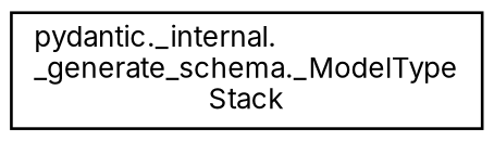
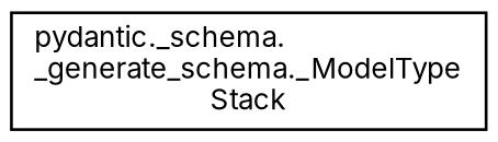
  digraph {
    rankdir=LR
    fontname=Inter
-   n1 [color=black fillcolor=white fontname=Inter fontsize=10 height=0.2 label="pydantic._internal.\l_generate_schema._ModelType\lStack" shape=record style=filled width=0.4]
+   n1 [color=black fillcolor=white fontname=Inter fontsize=10 height=0.2 label="pydantic._schema.\l_generate_schema._ModelType\lStack" shape=record style=filled width=0.4]
  }
